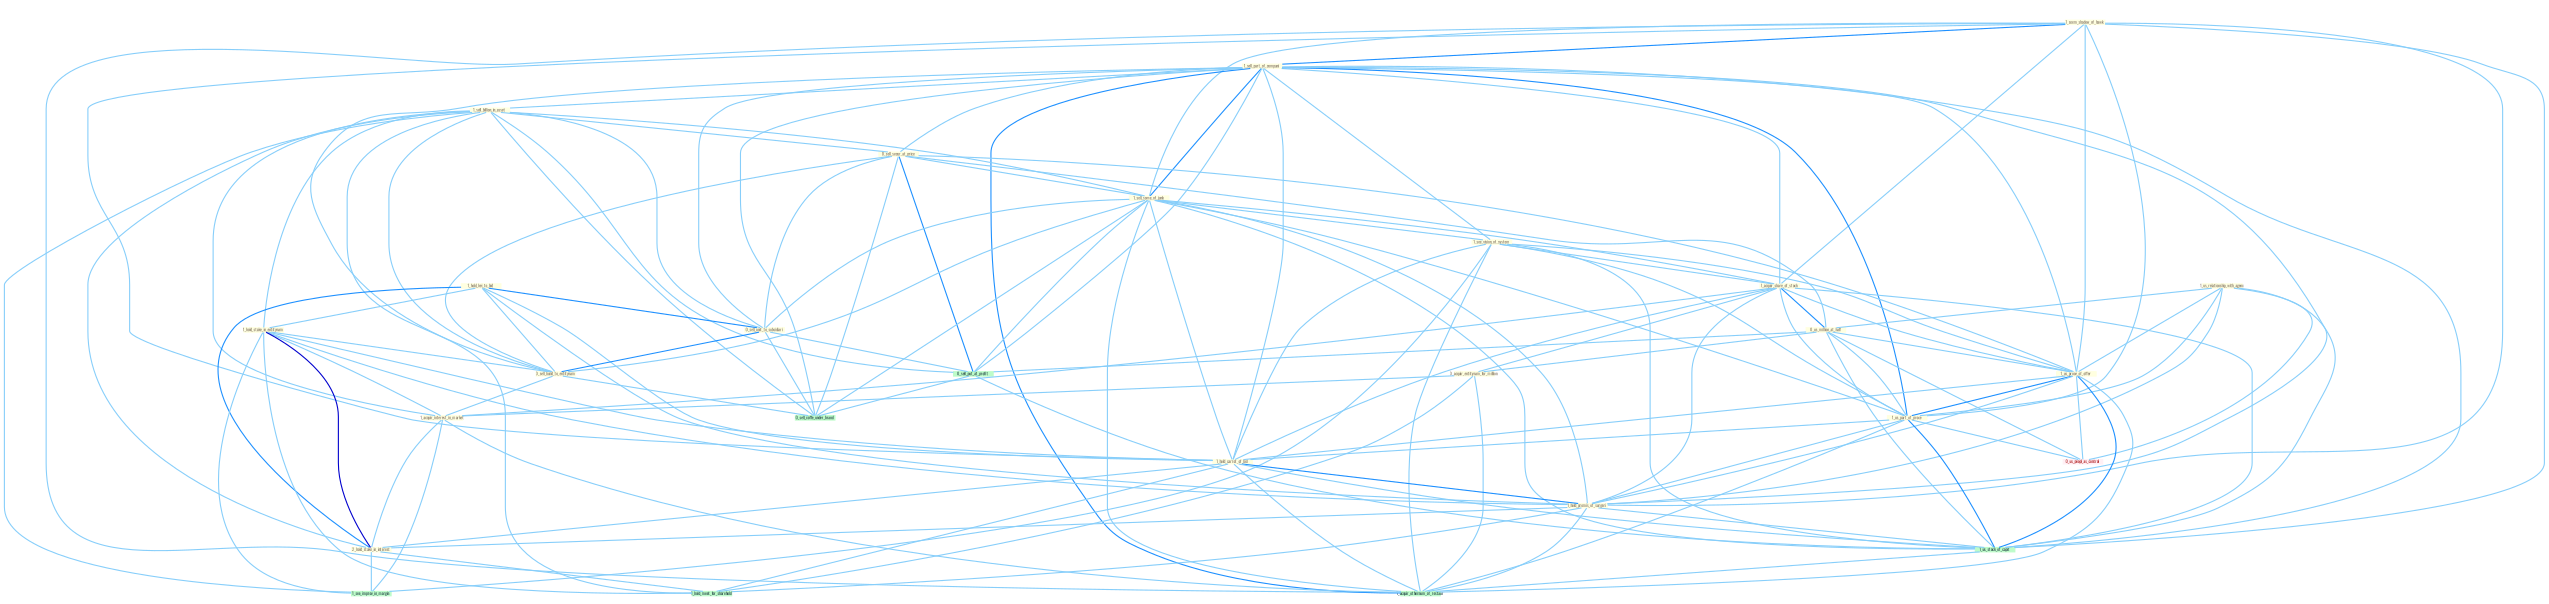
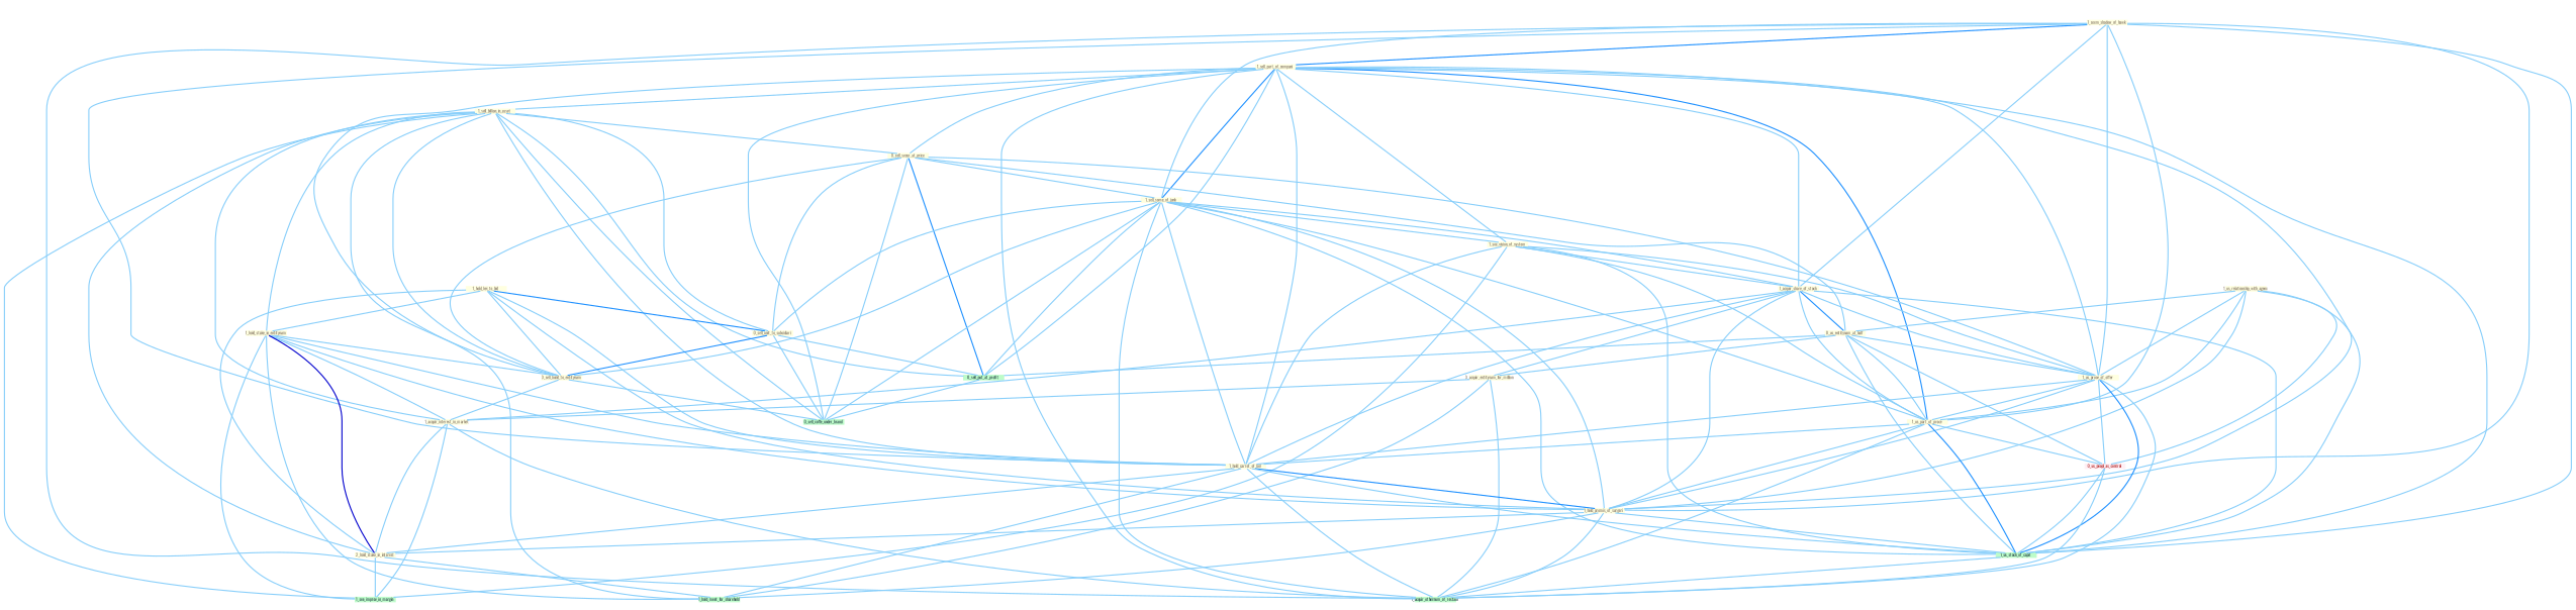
  graph {
    fontname=Oswald
    node [color="#ffffe0" fixedsize=true fontcolor="#8b7d6b" fontname=Oswald fontsize=4 shape=polygon style=filled]
    edge [color="#87cefa" fontname=Oswald w=1]
    "1_seem_shadow_of_hawk " [height=.06 width=.5]
    "1_sell_part_of_compani " [height=.06 width=.5]
    "1_sell_billion_in_asset " [height=.06 width=.5]
    "0_sell_secur_at_price " [height=.06 width=.5]
    "1_sell_some_of_junk " [height=.06 width=.5]
    "1_hold_kei_to_bid " [height=.06 width=.5]
    "1_hold_stake_in_entitynam " [height=.06 width=.5]
    "1_us_relationship_with_agenc " [height=.06 width=.5]
-   "0_us_entitynam_at_half " [height=.06 width=.5 label="0_us_million_at_half"]
+   "0_us_entitynam_at_half " [height=.06 width=.5]
    "1_see_vision_of_system " [height=.06 width=.5]
    "1_acquir_share_of_stock " [height=.06 width=.5]
    "1_us_proce_of_offer " [height=.06 width=.5]
    "1_us_part_of_proce " [height=.06 width=.5]
    "0_sell_unit_to_subsidiari " [height=.06 width=.5]
    "0_acquir_entitynam_for_million " [height=.06 width=.5]
    "1_hold_carrot_of_bid " [height=.06 width=.5]
    "1_hold_promis_of_surgeri " [height=.06 width=.5]
    "0_sell_build_to_entitynam " [height=.06 width=.5]
    "1_acquir_interest_in_market " [height=.06 width=.5]
    n20 [height=.06 label="2_hold_stake_in_interest" width=.5]
    "0_us_peopl_as_control " [color="#fff0f5" fontcolor="#b22222" height=.06 width=.5]
    "1_us_stock_of_capit " [color="#BDFCC9" fontcolor="#2f4f4f" height=.06 width=.5]
    "1_acquir_othernum_of_restaur " [color="#BDFCC9" fontcolor="#2f4f4f" height=.06 width=.5]
    "0_sell_put_at_profit " [color="#BDFCC9" fontcolor="#2f4f4f" height=.06 width=.5]
    "0_sell_coffe_under_brand " [color="#BDFCC9" fontcolor="#2f4f4f" height=.06 width=.5]
    "1_see_improv_in_margin " [color="#BDFCC9" fontcolor="#2f4f4f" height=.06 width=.5]
    "1_hold_meet_for_sharehold " [color="#BDFCC9" fontcolor="#2f4f4f" height=.06 width=.5]
    subgraph sub_1 {
      "1_seem_shadow_of_hawk "
      "1_sell_part_of_compani "
      "1_sell_billion_in_asset "
      "0_sell_secur_at_price "
      "1_sell_some_of_junk "
      "1_hold_kei_to_bid "
      "1_hold_stake_in_entitynam "
      "1_us_relationship_with_agenc "
      "0_us_entitynam_at_half "
      "1_see_vision_of_system "
      "1_acquir_share_of_stock "
      "1_us_proce_of_offer "
      "1_us_part_of_proce "
      "0_sell_unit_to_subsidiari "
      "0_acquir_entitynam_for_million "
      "1_hold_carrot_of_bid "
      "1_hold_promis_of_surgeri "
      "0_sell_build_to_entitynam "
      "1_acquir_interest_in_market "
      n20
    }
    subgraph sub_2 {
      "0_us_peopl_as_control "
    }
    "1_seem_shadow_of_hawk " -- "1_sell_part_of_compani " [color="#1e90ff"]
    "1_seem_shadow_of_hawk " -- "1_sell_some_of_junk "
    "1_seem_shadow_of_hawk " -- "1_acquir_share_of_stock "
    "1_seem_shadow_of_hawk " -- "1_us_proce_of_offer "
    "1_seem_shadow_of_hawk " -- "1_us_part_of_proce "
    "1_seem_shadow_of_hawk " -- "1_hold_carrot_of_bid "
    "1_seem_shadow_of_hawk " -- "1_hold_promis_of_surgeri "
    "1_seem_shadow_of_hawk " -- "1_us_stock_of_capit "
    "1_seem_shadow_of_hawk " -- "1_acquir_othernum_of_restaur "
    "1_sell_part_of_compani " -- "1_sell_billion_in_asset "
    "1_sell_part_of_compani " -- "0_sell_secur_at_price "
    "1_sell_part_of_compani " -- "1_sell_some_of_junk " [color="#1e90ff" w=2]
    "1_sell_part_of_compani " -- "1_see_vision_of_system "
    "1_sell_part_of_compani " -- "1_acquir_share_of_stock "
    "1_sell_part_of_compani " -- "1_us_proce_of_offer "
    "1_sell_part_of_compani " -- "1_us_part_of_proce " [color="#1e90ff" w=2]
-   "1_sell_part_of_compani " -- "0_sell_unit_to_subsidiari "
    "1_sell_part_of_compani " -- "1_hold_carrot_of_bid "
    "1_sell_part_of_compani " -- "1_hold_promis_of_surgeri "
    "1_sell_part_of_compani " -- "0_sell_build_to_entitynam "
    "1_sell_part_of_compani " -- "1_us_stock_of_capit "
-   "1_sell_part_of_compani " -- "1_acquir_othernum_of_restaur " [color="#1e90ff"]
+   "1_sell_part_of_compani " -- "1_acquir_othernum_of_restaur "
    "1_sell_part_of_compani " -- "0_sell_put_at_profit "
    "1_sell_part_of_compani " -- "0_sell_coffe_under_brand "
    "1_sell_billion_in_asset " -- "0_sell_secur_at_price "
-   "1_sell_billion_in_asset " -- "1_sell_some_of_junk "
+   "1_sell_billion_in_asset " -- "1_hold_carrot_of_bid "
    "1_sell_billion_in_asset " -- "1_hold_stake_in_entitynam "
    "1_sell_billion_in_asset " -- "0_sell_unit_to_subsidiari "
    "1_sell_billion_in_asset " -- "0_sell_build_to_entitynam "
    "1_sell_billion_in_asset " -- "1_acquir_interest_in_market "
    "1_sell_billion_in_asset " -- n20
    "1_sell_billion_in_asset " -- "0_sell_put_at_profit "
    "1_sell_billion_in_asset " -- "0_sell_coffe_under_brand "
    "1_sell_billion_in_asset " -- "1_see_improv_in_margin "
    "1_sell_billion_in_asset " -- "1_hold_meet_for_sharehold "
    "0_sell_secur_at_price " -- "1_sell_some_of_junk "
    "0_sell_secur_at_price " -- "0_us_entitynam_at_half "
    "0_sell_secur_at_price " -- "1_us_proce_of_offer "
    "0_sell_secur_at_price " -- "0_sell_unit_to_subsidiari "
    "0_sell_secur_at_price " -- "0_sell_build_to_entitynam "
    "0_sell_secur_at_price " -- "0_sell_put_at_profit " [color="#1e90ff" w=2]
    "0_sell_secur_at_price " -- "0_sell_coffe_under_brand "
    "1_sell_some_of_junk " -- "1_see_vision_of_system "
    "1_sell_some_of_junk " -- "1_acquir_share_of_stock "
    "1_sell_some_of_junk " -- "1_us_part_of_proce "
    "1_sell_some_of_junk " -- "0_sell_unit_to_subsidiari "
    "1_sell_some_of_junk " -- "1_hold_carrot_of_bid "
    "1_sell_some_of_junk " -- "1_hold_promis_of_surgeri "
    "1_sell_some_of_junk " -- "0_sell_build_to_entitynam "
    "1_sell_some_of_junk " -- "1_us_stock_of_capit "
    "1_sell_some_of_junk " -- "1_acquir_othernum_of_restaur "
    "1_sell_some_of_junk " -- "0_sell_put_at_profit "
    "1_sell_some_of_junk " -- "0_sell_coffe_under_brand "
    "1_hold_kei_to_bid " -- "1_hold_stake_in_entitynam "
    "1_hold_kei_to_bid " -- "0_sell_unit_to_subsidiari " [color="#1e90ff"]
    "1_hold_kei_to_bid " -- "1_hold_carrot_of_bid " [w=2]
    "1_hold_kei_to_bid " -- "1_hold_promis_of_surgeri "
    "1_hold_kei_to_bid " -- "0_sell_build_to_entitynam "
-   "1_hold_kei_to_bid " -- n20 [color="#1e90ff"]
+   "1_hold_kei_to_bid " -- n20
    "1_hold_stake_in_entitynam " -- "1_hold_carrot_of_bid "
    "1_hold_stake_in_entitynam " -- "1_hold_promis_of_surgeri "
    "1_hold_stake_in_entitynam " -- "0_sell_build_to_entitynam "
    "1_hold_stake_in_entitynam " -- "1_acquir_interest_in_market "
    "1_hold_stake_in_entitynam " -- n20 [color="#0000cd" w=3]
    "1_hold_stake_in_entitynam " -- "1_see_improv_in_margin "
    "1_hold_stake_in_entitynam " -- "1_hold_meet_for_sharehold "
    "1_us_relationship_with_agenc " -- "0_us_entitynam_at_half "
    "1_us_relationship_with_agenc " -- "1_us_proce_of_offer "
    "1_us_relationship_with_agenc " -- "1_us_part_of_proce "
    "1_us_relationship_with_agenc " -- "1_hold_promis_of_surgeri "
    "1_us_relationship_with_agenc " -- "0_us_peopl_as_control "
    "1_us_relationship_with_agenc " -- "1_us_stock_of_capit "
    "0_us_entitynam_at_half " -- "1_us_proce_of_offer "
    "0_us_entitynam_at_half " -- "1_us_part_of_proce "
    "0_us_entitynam_at_half " -- "0_acquir_entitynam_for_million "
    "0_us_entitynam_at_half " -- "0_us_peopl_as_control "
    "0_us_entitynam_at_half " -- "1_us_stock_of_capit "
    "0_us_entitynam_at_half " -- "0_sell_put_at_profit "
    "1_see_vision_of_system " -- "1_acquir_share_of_stock "
    "1_see_vision_of_system " -- "1_us_proce_of_offer "
    "1_see_vision_of_system " -- "1_us_part_of_proce "
    "1_see_vision_of_system " -- "1_hold_carrot_of_bid "
    "1_see_vision_of_system " -- "1_us_stock_of_capit "
-   "1_see_vision_of_system " -- "1_acquir_othernum_of_restaur "
+   "0_us_peopl_as_control " -- "1_acquir_othernum_of_restaur "
    "1_see_vision_of_system " -- "1_see_improv_in_margin "
    "1_acquir_share_of_stock " -- "0_us_entitynam_at_half " [color="#1e90ff" w=2]
    "1_acquir_share_of_stock " -- "1_us_proce_of_offer "
    "1_acquir_share_of_stock " -- "1_us_part_of_proce "
    "1_acquir_share_of_stock " -- "0_acquir_entitynam_for_million "
    "1_acquir_share_of_stock " -- "1_hold_carrot_of_bid "
    "1_acquir_share_of_stock " -- "1_hold_promis_of_surgeri "
    "1_acquir_share_of_stock " -- "1_acquir_interest_in_market "
    "1_acquir_share_of_stock " -- "1_us_stock_of_capit "
-   "1_us_proce_of_offer " -- "1_us_part_of_proce " [color="#1e90ff" w=2]
+   "1_us_proce_of_offer " -- "1_us_part_of_proce " [w=2]
    "1_us_proce_of_offer " -- "1_hold_carrot_of_bid "
    "1_us_proce_of_offer " -- "1_hold_promis_of_surgeri "
    "1_us_proce_of_offer " -- "0_us_peopl_as_control "
    "1_us_proce_of_offer " -- "1_us_stock_of_capit " [color="#1e90ff" w=2]
    "1_us_proce_of_offer " -- "1_acquir_othernum_of_restaur "
    "1_us_part_of_proce " -- "1_hold_carrot_of_bid "
    "1_us_part_of_proce " -- "1_hold_promis_of_surgeri "
    "1_us_part_of_proce " -- "0_us_peopl_as_control "
    "1_us_part_of_proce " -- "1_us_stock_of_capit " [color="#1e90ff" w=2]
    "1_us_part_of_proce " -- "1_acquir_othernum_of_restaur "
    "0_sell_unit_to_subsidiari " -- "0_sell_build_to_entitynam " [color="#1e90ff" w=2]
    "0_sell_unit_to_subsidiari " -- "0_sell_put_at_profit "
    "0_sell_unit_to_subsidiari " -- "0_sell_coffe_under_brand "
    "0_acquir_entitynam_for_million " -- "1_acquir_interest_in_market "
    "0_acquir_entitynam_for_million " -- "1_acquir_othernum_of_restaur "
    "0_acquir_entitynam_for_million " -- "1_hold_meet_for_sharehold "
    "1_hold_carrot_of_bid " -- "1_hold_promis_of_surgeri " [color="#1e90ff" w=2]
    "1_hold_carrot_of_bid " -- n20
    "1_hold_carrot_of_bid " -- "1_us_stock_of_capit "
    "1_hold_carrot_of_bid " -- "1_acquir_othernum_of_restaur "
    "1_hold_carrot_of_bid " -- "1_hold_meet_for_sharehold "
    "1_hold_promis_of_surgeri " -- n20
    "1_hold_promis_of_surgeri " -- "1_us_stock_of_capit "
    "1_hold_promis_of_surgeri " -- "1_acquir_othernum_of_restaur "
    "1_hold_promis_of_surgeri " -- "1_hold_meet_for_sharehold "
    "0_sell_build_to_entitynam " -- "1_acquir_interest_in_market "
    "0_sell_build_to_entitynam " -- "0_sell_coffe_under_brand "
    "1_acquir_interest_in_market " -- n20
    "1_acquir_interest_in_market " -- "1_acquir_othernum_of_restaur "
    "1_acquir_interest_in_market " -- "1_see_improv_in_margin "
    n20 -- "1_see_improv_in_margin "
    n20 -- "1_hold_meet_for_sharehold "
-   "0_sell_put_at_profit " -- "1_us_stock_of_capit "
+   "0_us_peopl_as_control " -- "1_us_stock_of_capit "
    "1_us_stock_of_capit " -- "1_acquir_othernum_of_restaur "
    "0_sell_put_at_profit " -- "0_sell_coffe_under_brand "
  }
